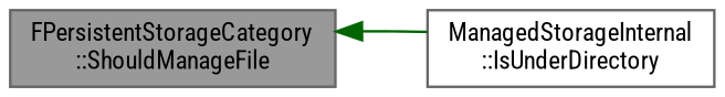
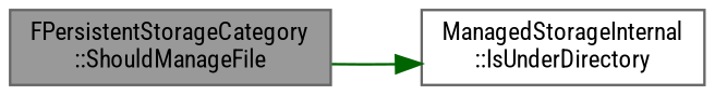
  digraph {
    rankdir=LR
    fontname="Roboto Condensed"
    node [fontname="Roboto Condensed" fontsize=10 shape=box style=filled]
    n1 [color=gray40 fillcolor=grey60 fontcolor=black height=0.2 label="FPersistentStorageCategory\l::ShouldManageFile" width=0.4]
    n2 [color=grey40 fillcolor=white height=0.2 label="ManagedStorageInternal\l::IsUnderDirectory" width=0.4]
-   n2 -> n1 [color=darkgreen fontname="Roboto Condensed" fontsize=10 labelfontname=Helvetica labelfontsize=10 style=solid]
+   n1 -> n2 [color=darkgreen fontname="Roboto Condensed" fontsize=10 labelfontname=Helvetica labelfontsize=10 style=solid]
  }
